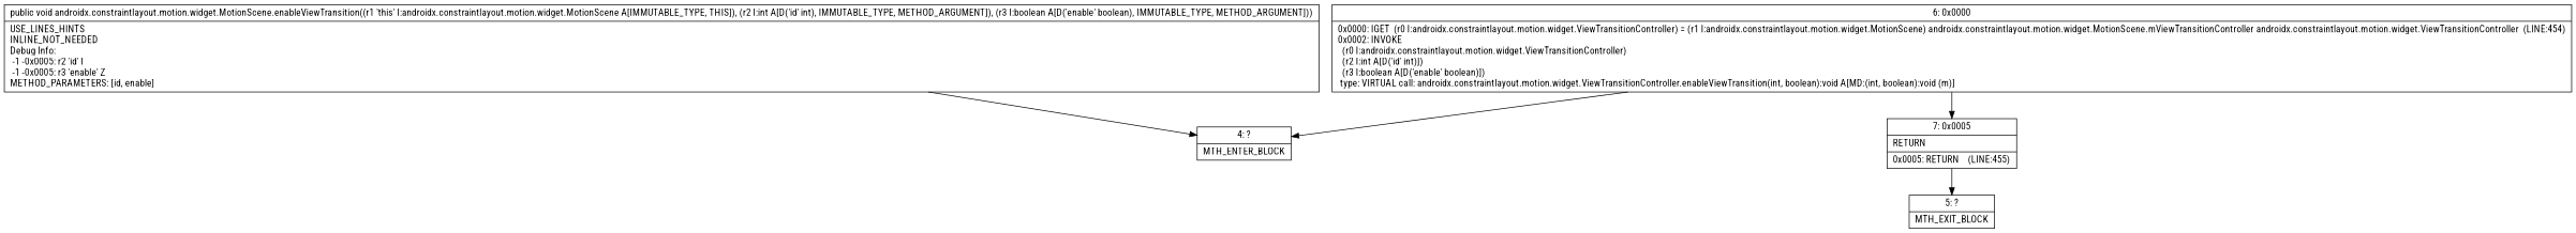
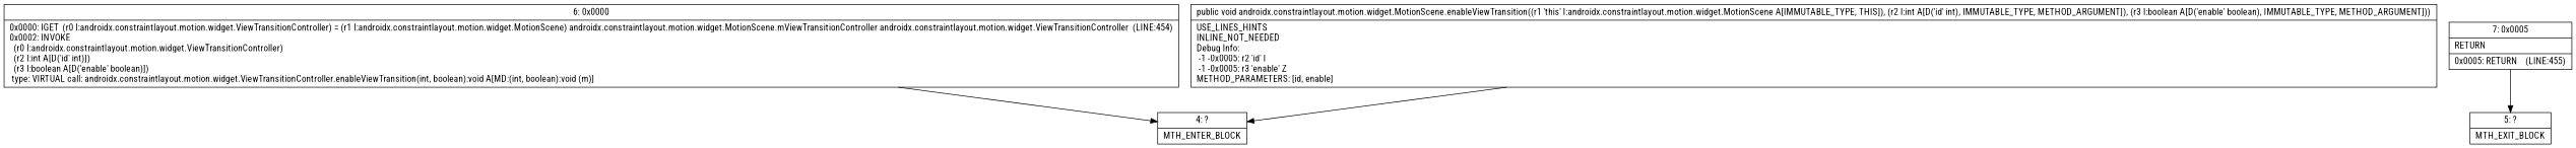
  digraph {
    fontname="Roboto Condensed"
    node [fontname="Roboto Condensed" shape=record]
    edge [fontname="Roboto Condensed"]
    n1 [label="{4\:\ ?|MTH_ENTER_BLOCK\l}"]
    n2 [label="{6\:\ 0x0000|0x0000: IGET  (r0 I:androidx.constraintlayout.motion.widget.ViewTransitionController) = (r1 I:androidx.constraintlayout.motion.widget.MotionScene) androidx.constraintlayout.motion.widget.MotionScene.mViewTransitionController androidx.constraintlayout.motion.widget.ViewTransitionController  (LINE:454)\l0x0002: INVOKE  \l  (r0 I:androidx.constraintlayout.motion.widget.ViewTransitionController)\l  (r2 I:int A[D('id' int)])\l  (r3 I:boolean A[D('enable' boolean)])\l type: VIRTUAL call: androidx.constraintlayout.motion.widget.ViewTransitionController.enableViewTransition(int, boolean):void A[MD:(int, boolean):void (m)]\l}"]
    n3 [label="{7\:\ 0x0005|RETURN\l|0x0005: RETURN    (LINE:455)\l}"]
    n4 [label="{5\:\ ?|MTH_EXIT_BLOCK\l}"]
    n5 [label="{public void androidx.constraintlayout.motion.widget.MotionScene.enableViewTransition((r1 'this' I:androidx.constraintlayout.motion.widget.MotionScene A[IMMUTABLE_TYPE, THIS]), (r2 I:int A[D('id' int), IMMUTABLE_TYPE, METHOD_ARGUMENT]), (r3 I:boolean A[D('enable' boolean), IMMUTABLE_TYPE, METHOD_ARGUMENT]))  | USE_LINES_HINTS\lINLINE_NOT_NEEDED\lDebug Info:\l  \-1 \-0x0005: r2 'id' I\l  \-1 \-0x0005: r3 'enable' Z\lMETHOD_PARAMETERS: [id, enable]\l}"]
    n2 -> n1
-   n2 -> n3
    n3 -> n4
    n5 -> n1
  }
